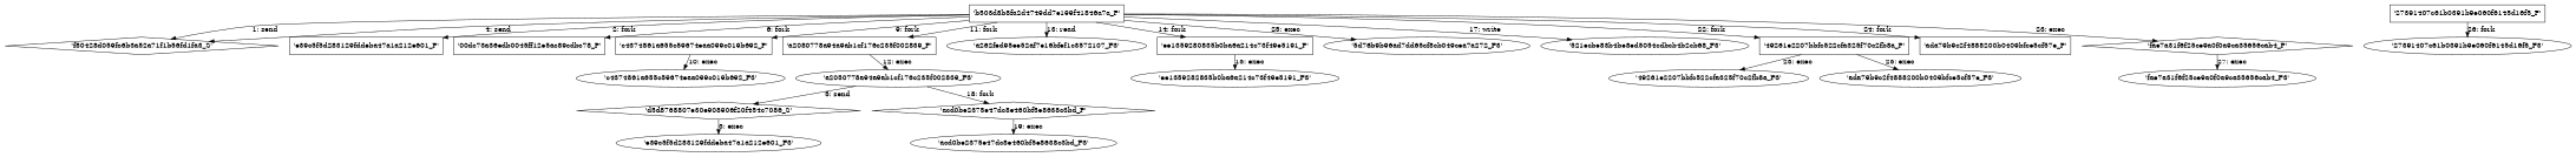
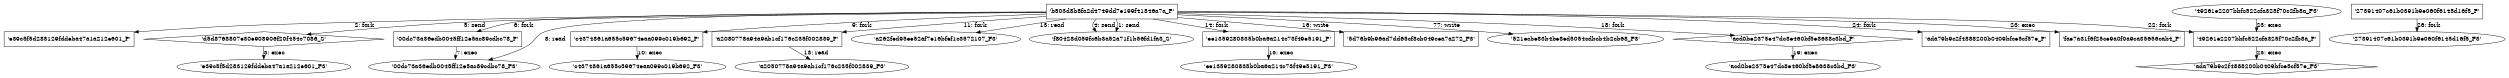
  digraph {
    engine=neato
    fixedsize=false
    fontsize=10
    nodesep=0.3
    rankdir=TB
    ranksep=0
    splines=true
    node [node_type=Process shape=ellipse]
-   "'f80428d059fc6b3a52a71f1b56fd1fa3_S'" [node_type=Socket shape=diamond]
+   "'f80428d059fc6b3a52a71f1b56fd1fa3_S'" [node_type=Socket]
    "'b503d8b8fa2d4749dd7e199f41846a7a_P'" [shape=box]
    "'e39c5f5d283129fddeba47a1a212e601_P'" [shape=box]
    "'d5d8768807e30e908906f20f454c7086_S'" [node_type=Socket shape=diamond]
    "'00dc73a36edb0045ff12e5ac89cdbc78_P'" [shape=box]
+   "'00dc73a36edb0045ff12e5ac89cdbc78_F3'" [node_type=file]
    "'c4374861a655c59674eaa099c019b692_P'" [shape=box]
    "'a2080778a94a9ab1cf176c235f002839_P'" [shape=box]
    "'a262fed95ee52af7e16bfef1c3572107_F3'" [node_type=file]
    "'ee1359280835b0ba6a214c73f49e5191_P'" [shape=box]
-   "'5d76b9b96ad7dd65cf8cb049cea7a272_F3'" [node_type=file]
+   "'5d76b9b96ad7dd65cf8cb049cea7a272_F3'" [node_type=file shape=box]
    "'521ecbe83b4be8ed5054cdbcb4b2cb68_F3'" [node_type=file]
    "'acd0be2375e47dc8e460bf5e8638c3bd_P'" [shape=diamond]
    "'49261e2207bbfc522cfa325f70c2fb8a_P'" [shape=box]
    "'ada79b9c2f4888200b0409bfce5cf57e_P'" [shape=box]
-   "'fae7a31f6f25ce9a0f0a9ca35656cab4_P'" [shape=diamond]
+   "'fae7a31f6f25ce9a0f0a9ca35656cab4_P'" [shape=box]
    "'e39c5f5d283129fddeba47a1a212e601_F3'" [node_type=File]
    "'c4374861a655c59674eaa099c019b692_F3'" [node_type=File]
    n19 [label="'a2050778a94a9ab1cf176c235f002839_F3'" node_type=File]
-   "'ee1359280835b0ba6a214c73f49e5191_F3'" [node_type=File label="'ee1359282835b0ba6a214c73f49e5191_F3'"]
+   "'ee1359280835b0ba6a214c73f49e5191_F3'" [node_type=File]
    "'acd0be2375e47dc8e460bf5e8638c3bd_F3'" [node_type=File]
    "'27391407c61b0391b9e060f6145d16f5_P'" [shape=box]
    "'27391407c61b0391b9e060f6145d16f5_F3'" [node_type=File]
    "'49261e2207bbfc522cfa325f70c2fb8a_F3'" [node_type=File]
-   "'ada79b9c2f4888200b0409bfce5cf57e_F3'" [node_type=File]
-   "'fae7a31f6f25ce9a0f0a9ca35656cab4_F3'" [node_type=File]
+   "'ada79b9c2f4888200b0409bfce5cf57e_F3'" [node_type=File shape=diamond]
    "'b503d8b8fa2d4749dd7e199f41846a7a_P'" -> "'f80428d059fc6b3a52a71f1b56fd1fa3_S'" [label="1: send"]
    "'b503d8b8fa2d4749dd7e199f41846a7a_P'" -> "'f80428d059fc6b3a52a71f1b56fd1fa3_S'" [label="4: send"]
    "'b503d8b8fa2d4749dd7e199f41846a7a_P'" -> "'e39c5f5d283129fddeba47a1a212e601_P'" [label="2: fork"]
-   n19 -> "'d5d8768807e30e908906f20f454c7086_S'" [label="5: send"]
+   "'b503d8b8fa2d4749dd7e199f41846a7a_P'" -> "'d5d8768807e30e908906f20f454c7086_S'" [label="5: send"]
    "'b503d8b8fa2d4749dd7e199f41846a7a_P'" -> "'00dc73a36edb0045ff12e5ac89cdbc78_P'" [label="6: fork"]
+   "'b503d8b8fa2d4749dd7e199f41846a7a_P'" -> "'00dc73a36edb0045ff12e5ac89cdbc78_F3'" [label="8: read"]
    "'b503d8b8fa2d4749dd7e199f41846a7a_P'" -> "'c4374861a655c59674eaa099c019b692_P'" [label="9: fork"]
    "'b503d8b8fa2d4749dd7e199f41846a7a_P'" -> "'a2080778a94a9ab1cf176c235f002839_P'" [label="11: fork"]
    "'b503d8b8fa2d4749dd7e199f41846a7a_P'" -> "'a262fed95ee52af7e16bfef1c3572107_F3'" [label="13: read"]
    "'b503d8b8fa2d4749dd7e199f41846a7a_P'" -> "'ee1359280835b0ba6a214c73f49e5191_P'" [label="14: fork"]
-   "'b503d8b8fa2d4749dd7e199f41846a7a_P'" -> "'5d76b9b96ad7dd65cf8cb049cea7a272_F3'" [label="25: exec"]
-   "'b503d8b8fa2d4749dd7e199f41846a7a_P'" -> "'521ecbe83b4be8ed5054cdbcb4b2cb68_F3'" [label="17: write"]
-   n19 -> "'acd0be2375e47dc8e460bf5e8638c3bd_P'" [label="18: fork"]
+   "'b503d8b8fa2d4749dd7e199f41846a7a_P'" -> "'5d76b9b96ad7dd65cf8cb049cea7a272_F3'" [label="16: write"]
+   "'b503d8b8fa2d4749dd7e199f41846a7a_P'" -> "'521ecbe83b4be8ed5054cdbcb4b2cb68_F3'" [label="77: write"]
+   "'b503d8b8fa2d4749dd7e199f41846a7a_P'" -> "'acd0be2375e47dc8e460bf5e8638c3bd_P'" [label="18: fork"]
    "'b503d8b8fa2d4749dd7e199f41846a7a_P'" -> "'49261e2207bbfc522cfa325f70c2fb8a_P'" [label="22: fork"]
    "'b503d8b8fa2d4749dd7e199f41846a7a_P'" -> "'ada79b9c2f4888200b0409bfce5cf57e_P'" [label="24: fork"]
    "'b503d8b8fa2d4749dd7e199f41846a7a_P'" -> "'fae7a31f6f25ce9a0f0a9ca35656cab4_P'" [label="23: exec"]
    "'d5d8768807e30e908906f20f454c7086_S'" -> "'e39c5f5d283129fddeba47a1a212e601_F3'" [label="3: exec"]
+   "'00dc73a36edb0045ff12e5ac89cdbc78_P'" -> "'00dc73a36edb0045ff12e5ac89cdbc78_F3'" [label="7: exec"]
    "'c4374861a655c59674eaa099c019b692_P'" -> "'c4374861a655c59674eaa099c019b692_F3'" [label="10: exec"]
-   "'a2080778a94a9ab1cf176c235f002839_P'" -> n19 [label="12: exec"]
+   "'a2080778a94a9ab1cf176c235f002839_P'" -> n19 [label="13: read"]
    "'ee1359280835b0ba6a214c73f49e5191_P'" -> "'ee1359280835b0ba6a214c73f49e5191_F3'" [label="15: exec"]
    "'acd0be2375e47dc8e460bf5e8638c3bd_P'" -> "'acd0be2375e47dc8e460bf5e8638c3bd_F3'" [label="19: exec"]
-   "'49261e2207bbfc522cfa325f70c2fb8a_P'" -> "'49261e2207bbfc522cfa325f70c2fb8a_F3'" [label="23: exec"]
+   "'49261e2207bbfc522cfa325f70c2fb8a_F3'" -> "'49261e2207bbfc522cfa325f70c2fb8a_P'" [label="23: exec"]
    "'49261e2207bbfc522cfa325f70c2fb8a_P'" -> "'ada79b9c2f4888200b0409bfce5cf57e_F3'" [label="25: exec"]
-   "'fae7a31f6f25ce9a0f0a9ca35656cab4_P'" -> "'fae7a31f6f25ce9a0f0a9ca35656cab4_F3'" [label="27: exec"]
    "'27391407c61b0391b9e060f6145d16f5_P'" -> "'27391407c61b0391b9e060f6145d16f5_F3'" [label="26: fork"]
  }
